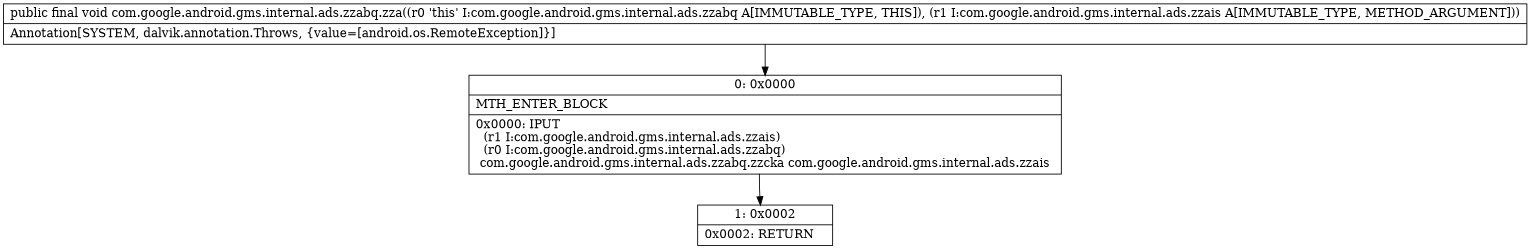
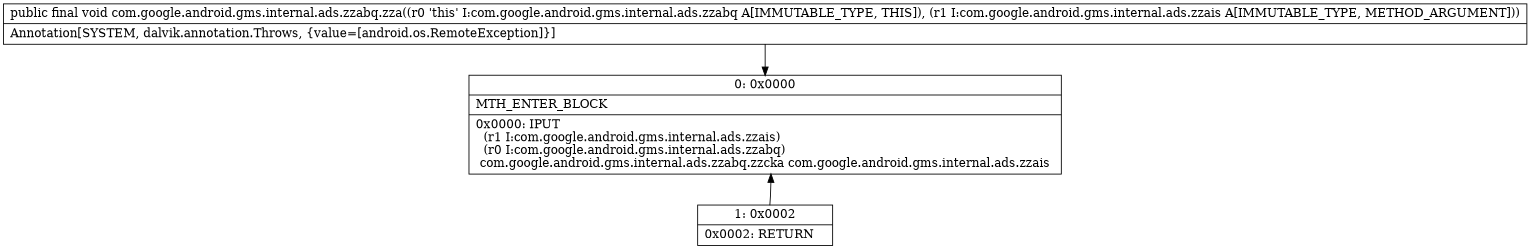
  digraph {
    node [shape=record]
    n1 [label="{0\:\ 0x0000|MTH_ENTER_BLOCK\l|0x0000: IPUT  \l  (r1 I:com.google.android.gms.internal.ads.zzais)\l  (r0 I:com.google.android.gms.internal.ads.zzabq)\l com.google.android.gms.internal.ads.zzabq.zzcka com.google.android.gms.internal.ads.zzais \l}"]
    n2 [label="{1\:\ 0x0002|0x0002: RETURN   \l}"]
    n3 [label="{public final void com.google.android.gms.internal.ads.zzabq.zza((r0 'this' I:com.google.android.gms.internal.ads.zzabq A[IMMUTABLE_TYPE, THIS]), (r1 I:com.google.android.gms.internal.ads.zzais A[IMMUTABLE_TYPE, METHOD_ARGUMENT]))  | Annotation[SYSTEM, dalvik.annotation.Throws, \{value=[android.os.RemoteException]\}]\l}"]
-   n1 -> n2
+   n2 -> n1
    n3 -> n1
  }
